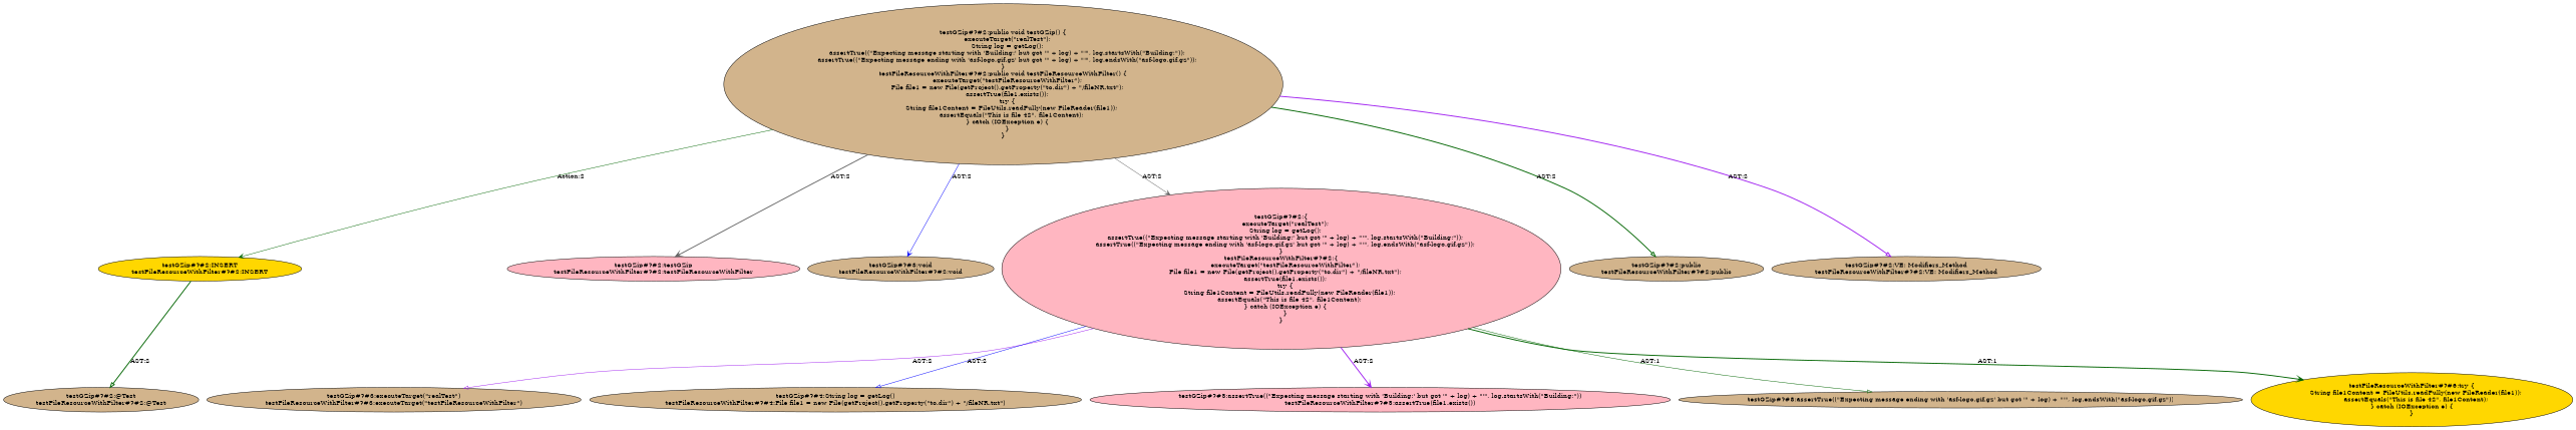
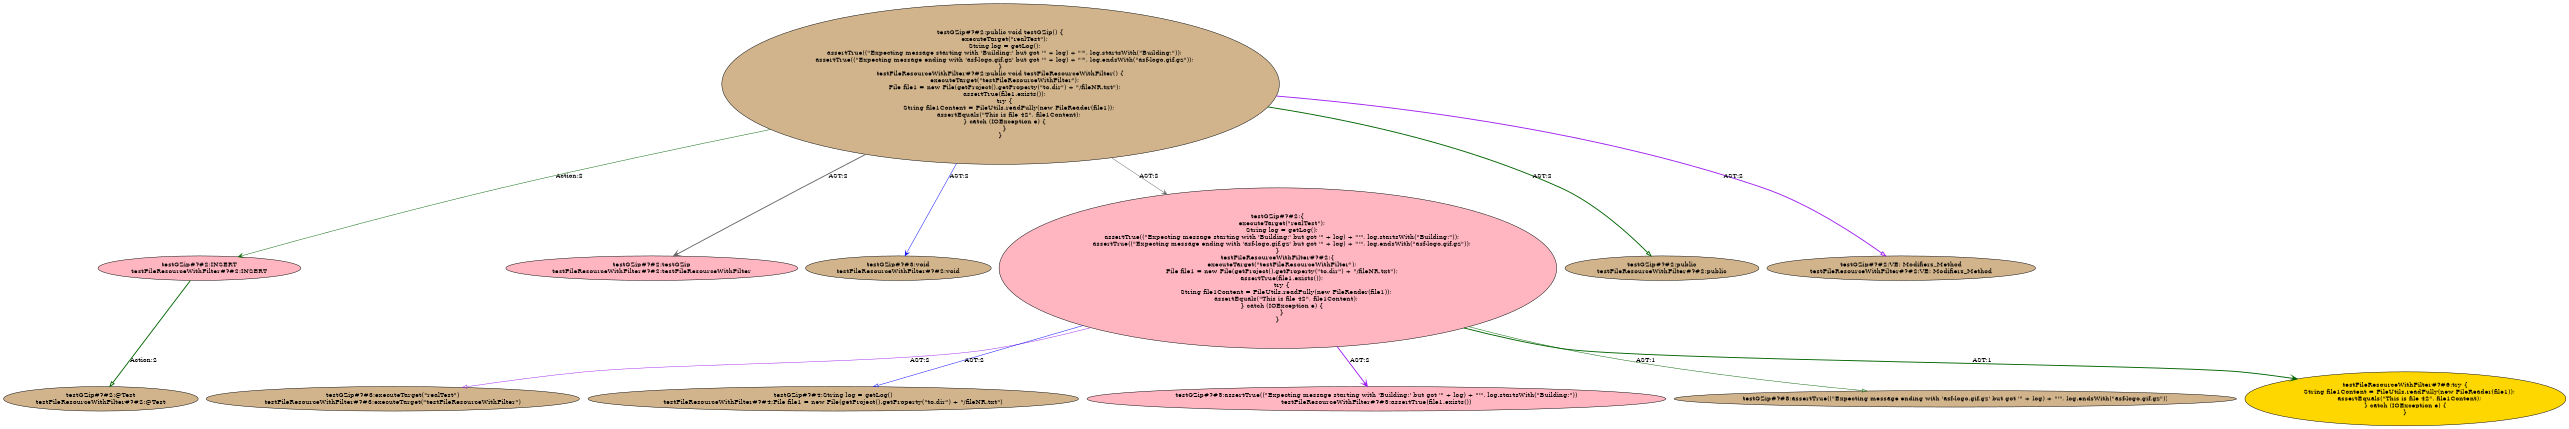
  digraph {
    node [fillcolor=tan shape=ellipse style=filled]
    edge [arrowhead=onormal color=darkgreen style=bold]
-   n1 [fillcolor=gold label="testGZip#?#2:INSERT\ntestFileResourceWithFilter#?#2:INSERT"]
+   n1 [fillcolor=lightpink label="testGZip#?#2:INSERT\ntestFileResourceWithFilter#?#2:INSERT"]
    n2 [label="testGZip#?#2:@Test\ntestFileResourceWithFilter#?#2:@Test"]
    n3 [label="testGZip#?#2:public void testGZip() \{\n    executeTarget(\"realTest\");\n    String log = getLog();\n    assertTrue((\"Expecting message starting with 'Building:' but got '\" + log) + \"'\", log.startsWith(\"Building:\"));\n    assertTrue((\"Expecting message ending with 'asf-logo.gif.gz' but got '\" + log) + \"'\", log.endsWith(\"asf-logo.gif.gz\"));\n\}\ntestFileResourceWithFilter#?#2:public void testFileResourceWithFilter() \{\n    executeTarget(\"testFileResourceWithFilter\");\n    File file1 = new File(getProject().getProperty(\"to.dir\") + \"/fileNR.txt\");\n    assertTrue(file1.exists());\n    try \{\n        String file1Content = FileUtils.readFully(new FileReader(file1));\n        assertEquals(\"This is file 42\", file1Content);\n    \} catch (IOException e) \{\n    \}\n\}"]
    n4 [fillcolor=lightpink label="testGZip#?#2:testGZip\ntestFileResourceWithFilter#?#2:testFileResourceWithFilter"]
    n5 [label="testGZip#?#3:void\ntestFileResourceWithFilter#?#2:void"]
    n6 [fillcolor=lightpink label="testGZip#?#2:\{\n    executeTarget(\"realTest\");\n    String log = getLog();\n    assertTrue((\"Expecting message starting with 'Building:' but got '\" + log) + \"'\", log.startsWith(\"Building:\"));\n    assertTrue((\"Expecting message ending with 'asf-logo.gif.gz' but got '\" + log) + \"'\", log.endsWith(\"asf-logo.gif.gz\"));\n\}\ntestFileResourceWithFilter#?#2:\{\n    executeTarget(\"testFileResourceWithFilter\");\n    File file1 = new File(getProject().getProperty(\"to.dir\") + \"/fileNR.txt\");\n    assertTrue(file1.exists());\n    try \{\n        String file1Content = FileUtils.readFully(new FileReader(file1));\n        assertEquals(\"This is file 42\", file1Content);\n    \} catch (IOException e) \{\n    \}\n\}"]
    n7 [label="testGZip#?#2:public\ntestFileResourceWithFilter#?#2:public"]
    n8 [label="testGZip#?#2:VE: Modifiers_Method\ntestFileResourceWithFilter#?#2:VE: Modifiers_Method"]
    n9 [label="testGZip#?#3:executeTarget(\"realTest\")\ntestFileResourceWithFilter#?#3:executeTarget(\"testFileResourceWithFilter\")"]
    n10 [label="testGZip#?#4:String log = getLog()\ntestFileResourceWithFilter#?#4:File file1 = new File(getProject().getProperty(\"to.dir\") + \"/fileNR.txt\")"]
    n11 [fillcolor=lightpink label="testGZip#?#5:assertTrue((\"Expecting message starting with 'Building:' but got '\" + log) + \"'\", log.startsWith(\"Building:\"))\ntestFileResourceWithFilter#?#5:assertTrue(file1.exists())"]
    n12 [label="testGZip#?#8:assertTrue((\"Expecting message ending with 'asf-logo.gif.gz' but got '\" + log) + \"'\", log.endsWith(\"asf-logo.gif.gz\"))"]
    n13 [fillcolor=gold label="testFileResourceWithFilter#?#6:try \{\n    String file1Content = FileUtils.readFully(new FileReader(file1));\n    assertEquals(\"This is file 42\", file1Content);\n\} catch (IOException e) \{\n\}"]
-   n1 -> n2 [label="AST:2"]
+   n1 -> n2 [label="Action:2"]
    n3 -> n1 [arrowhead=vee label="Action:2" style=solid]
    n3 -> n4 [arrowhead=vee color=gray40 label="AST:2"]
    n3 -> n5 [arrowhead=vee color=blue label="AST:2" style=solid]
    n3 -> n6 [arrowhead=vee color=gray40 label="AST:2" style=solid]
    n3 -> n7 [label="AST:2"]
    n3 -> n8 [color=purple label="AST:2"]
    n6 -> n9 [color=purple label="AST:2" style=solid]
    n6 -> n10 [color=blue label="AST:2" style=solid]
    n6 -> n11 [arrowhead=vee color=purple label="AST:2"]
    n6 -> n12 [label="AST:1" style=solid]
    n6 -> n13 [arrowhead=vee label="AST:1"]
  }
